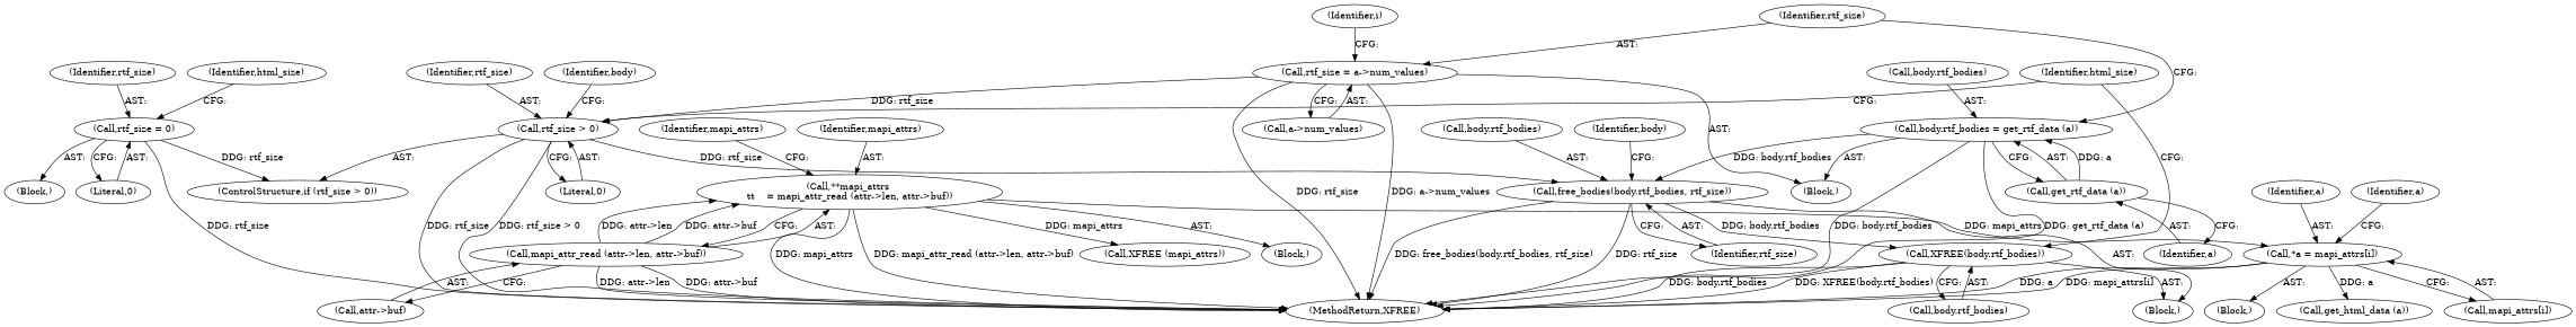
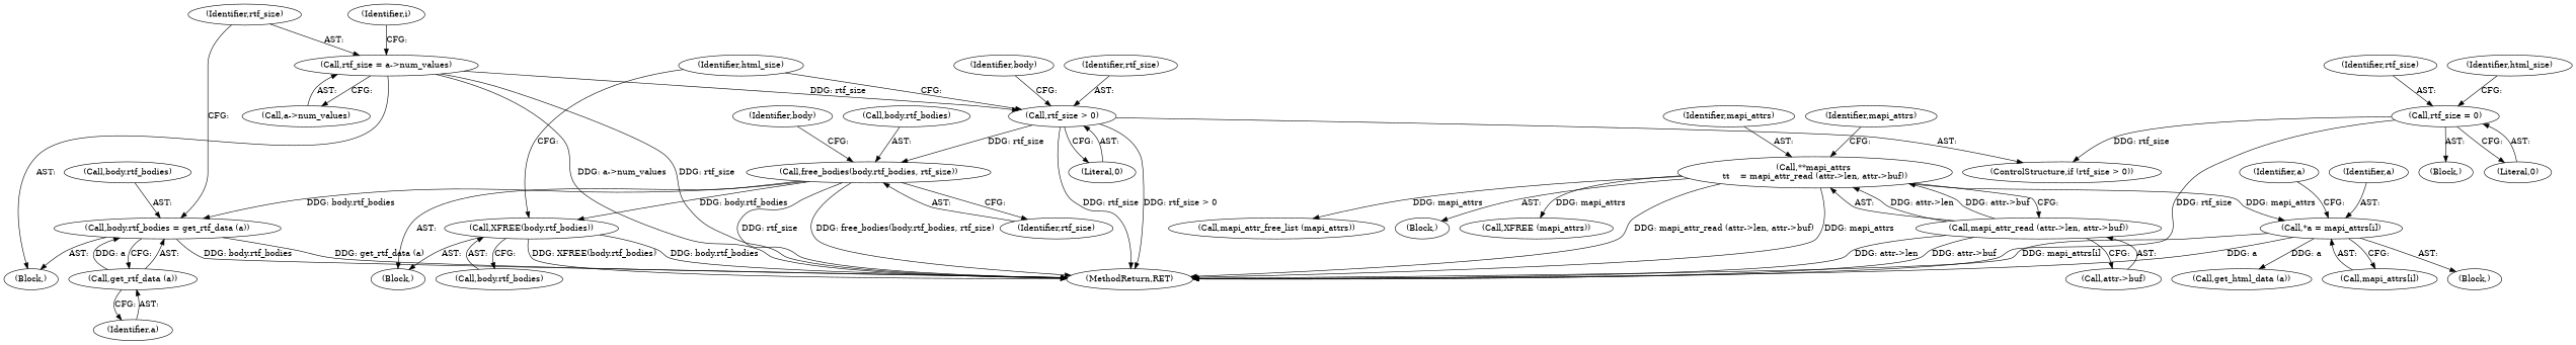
  digraph {
    n1 [label="(Call,free_bodies(body.rtf_bodies, rtf_size))"]
    n2 [label="(Call,XFREE(body.rtf_bodies))"]
    n3 [label="(Block,)"]
-   n4 [label="(MethodReturn,XFREE)"]
+   n4 [label="(MethodReturn,RET)"]
    n5 [label="(Identifier,rtf_size)"]
    n6 [label="(Call,body.rtf_bodies)"]
    n7 [label="(Call,body.rtf_bodies = get_rtf_data (a))"]
    n8 [label="(Call,get_rtf_data (a))"]
    n9 [label="(Block,)"]
    n10 [label="(Identifier,a)"]
    n11 [label="(Call,*a = mapi_attrs[i])"]
    n12 [label="(Call,mapi_attrs[i])"]
    n13 [label="(Block,)"]
    n14 [label="(Call,get_html_data (a))"]
    n15 [label="(Call,**mapi_attrs \n\t\t    = mapi_attr_read (attr->len, attr->buf))"]
    n16 [label="(Call,mapi_attr_read (attr->len, attr->buf))"]
+   n17 [label="(Call,mapi_attr_free_list (mapi_attrs))"]
    n18 [label="(Block,)"]
    n19 [label="(Call,XFREE (mapi_attrs))"]
    n20 [label="(Call,attr->buf)"]
    n21 [label="(Call,rtf_size > 0)"]
    n22 [label="(ControlStructure,if (rtf_size > 0))"]
    n23 [label="(Literal,0)"]
    n24 [label="(Call,rtf_size = a->num_values)"]
    n25 [label="(Call,a->num_values)"]
    n26 [label="(Call,rtf_size = 0)"]
    n27 [label="(Block,)"]
    n28 [label="(Literal,0)"]
    n29 [label="(Identifier,rtf_size)"]
    n30 [label="(Identifier,rtf_size)"]
    n31 [label="(Identifier,a)"]
    n32 [label="(Call,body.rtf_bodies)"]
    n33 [label="(Identifier,mapi_attrs)"]
    n34 [label="(Identifier,i)"]
    n35 [label="(Identifier,rtf_size)"]
    n36 [label="(Identifier,a)"]
    n37 [label="(Call,body.rtf_bodies)"]
    n38 [label="(Identifier,body)"]
    n39 [label="(Identifier,mapi_attrs)"]
    n40 [label="(Identifier,html_size)"]
    n41 [label="(Identifier,body)"]
    n42 [label="(Identifier,html_size)"]
    n1 -> n2 [label="DDG: body.rtf_bodies"]
    n1 -> n3 [label="AST: "]
    n1 -> n4 [label="DDG: rtf_size"]
    n1 -> n4 [label="DDG: free_bodies(body.rtf_bodies, rtf_size)"]
    n1 -> n5 [label="CFG: "]
    n2 -> n3 [label="AST: "]
    n2 -> n4 [label="DDG: XFREE(body.rtf_bodies)"]
    n2 -> n4 [label="DDG: body.rtf_bodies"]
    n2 -> n6 [label="CFG: "]
    n5 -> n1 [label="AST: "]
    n6 -> n2 [label="AST: "]
-   n7 -> n1 [label="DDG: body.rtf_bodies"]
+   n1 -> n7 [label="DDG: body.rtf_bodies"]
    n7 -> n4 [label="DDG: body.rtf_bodies"]
    n7 -> n4 [label="DDG: get_rtf_data (a)"]
    n7 -> n8 [label="CFG: "]
    n7 -> n9 [label="AST: "]
    n8 -> n7 [label="AST: "]
    n8 -> n7 [label="DDG: a"]
    n8 -> n10 [label="CFG: "]
    n10 -> n8 [label="AST: "]
    n11 -> n4 [label="DDG: a"]
    n11 -> n4 [label="DDG: mapi_attrs[i]"]
    n11 -> n12 [label="CFG: "]
    n11 -> n13 [label="AST: "]
    n11 -> n14 [label="DDG: a"]
    n12 -> n11 [label="AST: "]
    n15 -> n4 [label="DDG: mapi_attrs"]
    n15 -> n4 [label="DDG: mapi_attr_read (attr->len, attr->buf)"]
    n15 -> n11 [label="DDG: mapi_attrs"]
    n15 -> n16 [label="CFG: "]
+   n15 -> n17 [label="DDG: mapi_attrs"]
    n15 -> n18 [label="AST: "]
    n15 -> n19 [label="DDG: mapi_attrs"]
    n16 -> n4 [label="DDG: attr->len"]
    n16 -> n4 [label="DDG: attr->buf"]
    n16 -> n15 [label="AST: "]
    n16 -> n15 [label="DDG: attr->len"]
    n16 -> n15 [label="DDG: attr->buf"]
    n16 -> n20 [label="CFG: "]
    n20 -> n16 [label="AST: "]
    n21 -> n1 [label="DDG: rtf_size"]
    n21 -> n4 [label="DDG: rtf_size"]
    n21 -> n4 [label="DDG: rtf_size > 0"]
    n21 -> n22 [label="AST: "]
    n21 -> n23 [label="CFG: "]
    n23 -> n21 [label="AST: "]
    n24 -> n4 [label="DDG: a->num_values"]
    n24 -> n4 [label="DDG: rtf_size"]
    n24 -> n9 [label="AST: "]
    n24 -> n21 [label="DDG: rtf_size"]
    n24 -> n25 [label="CFG: "]
    n25 -> n24 [label="AST: "]
    n26 -> n4 [label="DDG: rtf_size"]
    n26 -> n22 [label="DDG: rtf_size"]
    n26 -> n27 [label="AST: "]
    n26 -> n28 [label="CFG: "]
    n28 -> n26 [label="AST: "]
    n29 -> n26 [label="AST: "]
    n30 -> n21 [label="AST: "]
    n31 -> n11 [label="AST: "]
    n32 -> n1 [label="AST: "]
    n33 -> n15 [label="AST: "]
    n34 -> n24 [label="CFG: "]
    n35 -> n7 [label="CFG: "]
    n35 -> n24 [label="AST: "]
    n36 -> n11 [label="CFG: "]
    n37 -> n7 [label="AST: "]
    n38 -> n21 [label="CFG: "]
    n39 -> n15 [label="CFG: "]
    n40 -> n26 [label="CFG: "]
    n41 -> n1 [label="CFG: "]
    n42 -> n2 [label="CFG: "]
    n42 -> n21 [label="CFG: "]
  }
